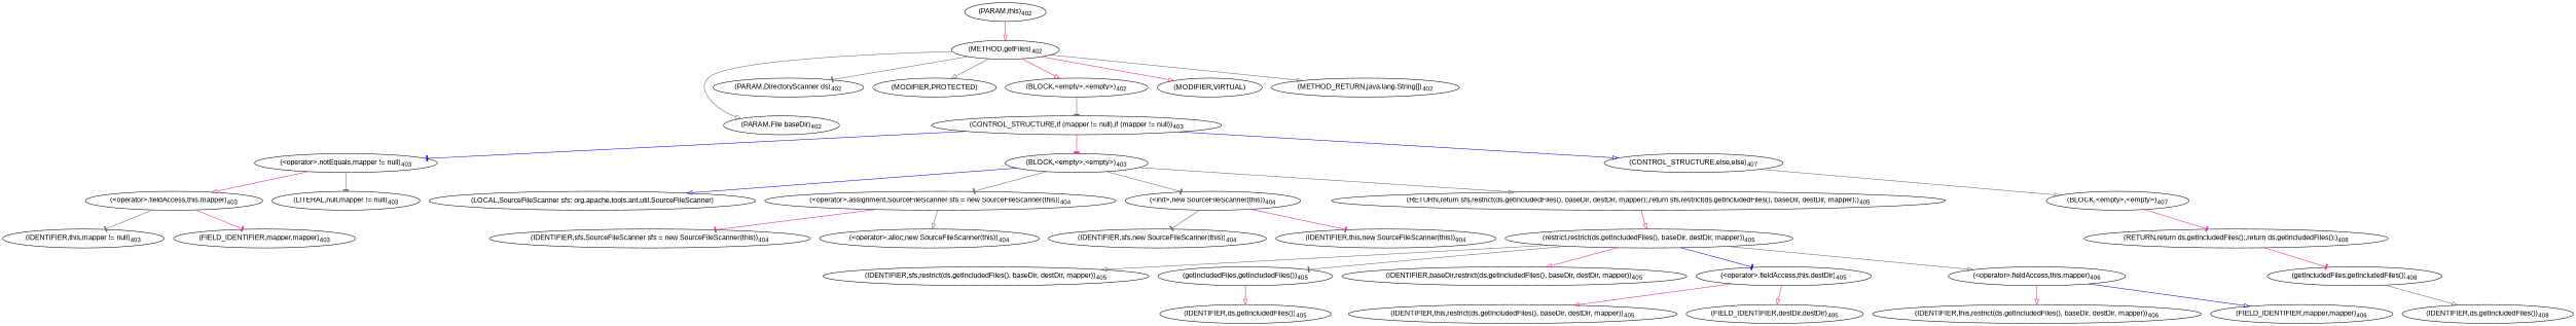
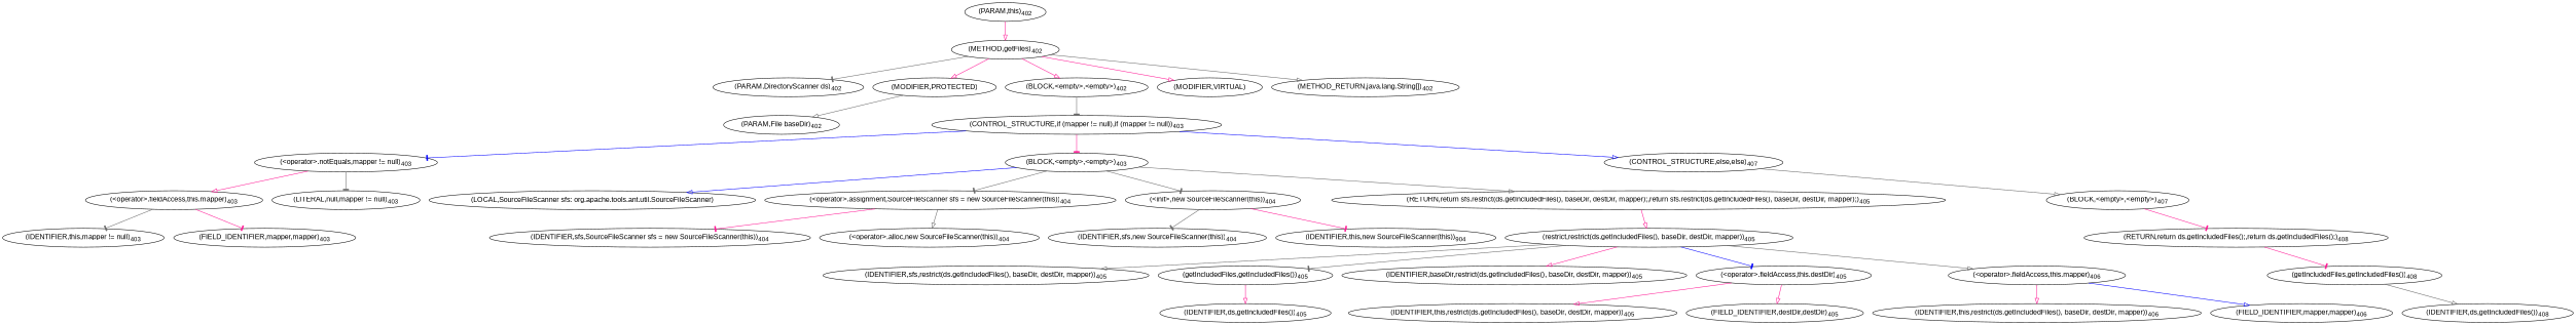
  digraph {
    fontname="Liberation Sans"
    node [fontname="Liberation Sans"]
    edge [arrowhead=onormal color=gray40 fontname="Liberation Sans"]
    n1 [label=<(METHOD,getFiles)<SUB>402</SUB>>]
    n2 [label=<(PARAM,File baseDir)<SUB>402</SUB>>]
    n3 [label=<(PARAM,DirectoryScanner ds)<SUB>402</SUB>>]
    n4 [label=<(BLOCK,&lt;empty&gt;,&lt;empty&gt;)<SUB>402</SUB>>]
    n5 [label=<(MODIFIER,PROTECTED)>]
    n6 [label=<(MODIFIER,VIRTUAL)>]
    n7 [label=<(METHOD_RETURN,java.lang.String[])<SUB>402</SUB>>]
    n8 [label=<(PARAM,this)<SUB>402</SUB>>]
    n9 [label=<(CONTROL_STRUCTURE,if (mapper != null),if (mapper != null))<SUB>403</SUB>>]
    n10 [label=<(&lt;operator&gt;.notEquals,mapper != null)<SUB>403</SUB>>]
    n11 [label=<(BLOCK,&lt;empty&gt;,&lt;empty&gt;)<SUB>403</SUB>>]
    n12 [label=<(CONTROL_STRUCTURE,else,else)<SUB>407</SUB>>]
    n13 [label=<(&lt;operator&gt;.fieldAccess,this.mapper)<SUB>403</SUB>>]
    n14 [label=<(LITERAL,null,mapper != null)<SUB>403</SUB>>]
    n15 [label=<(LOCAL,SourceFileScanner sfs: org.apache.tools.ant.util.SourceFileScanner)>]
    n16 [label=<(&lt;operator&gt;.assignment,SourceFileScanner sfs = new SourceFileScanner(this))<SUB>404</SUB>>]
    n17 [label=<(&lt;init&gt;,new SourceFileScanner(this))<SUB>404</SUB>>]
    n18 [label=<(RETURN,return sfs.restrict(ds.getIncludedFiles(), baseDir, destDir, mapper);,return sfs.restrict(ds.getIncludedFiles(), baseDir, destDir, mapper);)<SUB>405</SUB>>]
    n19 [label=<(BLOCK,&lt;empty&gt;,&lt;empty&gt;)<SUB>407</SUB>>]
    n20 [label=<(IDENTIFIER,this,mapper != null)<SUB>403</SUB>>]
    n21 [label=<(FIELD_IDENTIFIER,mapper,mapper)<SUB>403</SUB>>]
    n22 [label=<(IDENTIFIER,sfs,SourceFileScanner sfs = new SourceFileScanner(this))<SUB>404</SUB>>]
    n23 [label=<(&lt;operator&gt;.alloc,new SourceFileScanner(this))<SUB>404</SUB>>]
    n24 [label=<(IDENTIFIER,sfs,new SourceFileScanner(this))<SUB>404</SUB>>]
    n25 [label=<(IDENTIFIER,this,new SourceFileScanner(this))<SUB>904</SUB>>]
    n26 [label=<(restrict,restrict(ds.getIncludedFiles(), baseDir, destDir, mapper))<SUB>405</SUB>>]
    n27 [label=<(IDENTIFIER,sfs,restrict(ds.getIncludedFiles(), baseDir, destDir, mapper))<SUB>405</SUB>>]
    n28 [label=<(getIncludedFiles,getIncludedFiles())<SUB>405</SUB>>]
    n29 [label=<(IDENTIFIER,baseDir,restrict(ds.getIncludedFiles(), baseDir, destDir, mapper))<SUB>405</SUB>>]
    n30 [label=<(&lt;operator&gt;.fieldAccess,this.destDir)<SUB>405</SUB>>]
    n31 [label=<(&lt;operator&gt;.fieldAccess,this.mapper)<SUB>406</SUB>>]
    n32 [label=<(IDENTIFIER,ds,getIncludedFiles())<SUB>405</SUB>>]
    n33 [label=<(IDENTIFIER,this,restrict(ds.getIncludedFiles(), baseDir, destDir, mapper))<SUB>405</SUB>>]
    n34 [label=<(FIELD_IDENTIFIER,destDir,destDir)<SUB>405</SUB>>]
    n35 [label=<(IDENTIFIER,this,restrict(ds.getIncludedFiles(), baseDir, destDir, mapper))<SUB>406</SUB>>]
    n36 [label=<(FIELD_IDENTIFIER,mapper,mapper)<SUB>406</SUB>>]
    n37 [label=<(RETURN,return ds.getIncludedFiles();,return ds.getIncludedFiles();)<SUB>408</SUB>>]
    n38 [label=<(getIncludedFiles,getIncludedFiles())<SUB>408</SUB>>]
    n39 [label=<(IDENTIFIER,ds,getIncludedFiles())<SUB>408</SUB>>]
-   n1 -> n2
+   n5 -> n2
    n1 -> n3 [arrowhead=tee]
    n1 -> n4 [color=deeppink]
-   n1 -> n5
+   n1 -> n5 [color=deeppink]
    n1 -> n6 [color=deeppink]
    n1 -> n7
    n4 -> n9 [arrowhead=tee]
    n8 -> n1 [color=deeppink]
    n9 -> n10 [arrowhead=tee color=blue]
    n9 -> n11 [arrowhead=tee color=deeppink]
    n9 -> n12 [color=blue]
    n10 -> n13 [color=deeppink]
    n10 -> n14 [arrowhead=tee]
    n11 -> n15 [color=blue]
    n11 -> n16 [arrowhead=tee]
    n11 -> n17 [arrowhead=tee]
    n11 -> n18
    n12 -> n19
    n13 -> n20 [arrowhead=tee]
    n13 -> n21 [arrowhead=tee color=deeppink]
    n16 -> n22 [arrowhead=tee color=deeppink]
    n16 -> n23
    n17 -> n24 [arrowhead=tee]
    n17 -> n25 [arrowhead=tee color=deeppink]
    n18 -> n26 [color=deeppink]
    n19 -> n37 [arrowhead=tee color=deeppink]
    n26 -> n27
    n26 -> n28 [arrowhead=tee]
    n26 -> n29 [color=deeppink]
    n26 -> n30 [arrowhead=tee color=blue]
    n26 -> n31
    n28 -> n32 [color=deeppink]
    n30 -> n33 [color=deeppink]
    n30 -> n34 [color=deeppink]
    n31 -> n35 [color=deeppink]
    n31 -> n36 [color=blue]
    n37 -> n38 [arrowhead=tee color=deeppink]
    n38 -> n39
  }
